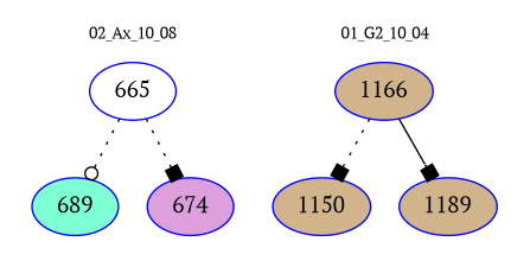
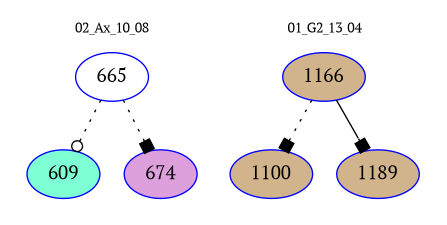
  digraph {
    fontname="PT Serif"
    node [color=blue fillcolor=tan fontname="PT Serif" style=filled]
    edge [arrowhead=box color=black fontname="PT Serif" style=dotted]
    n1 [fillcolor=white label=665]
-   n2 [fillcolor=aquamarine label=689]
+   n2 [fillcolor=aquamarine label=609]
    n3 [fillcolor=plum label=674]
    n4 [label=1166]
-   n5 [label=1150]
+   n5 [label=1100]
    n6 [label=1189]
    subgraph cluster_1 {
      color=white
      fontsize=10
      label="02_Ax_10_08"
      n1
      n2
      n3
    }
    subgraph cluster_2 {
      color=white
      fontsize=10
-     label="01_G2_10_04"
+     label="01_G2_13_04"
      n4
      n5
      n6
    }
    n1 -> n2 [arrowhead=odot]
    n1 -> n3
    n4 -> n5
    n4 -> n6 [style=solid]
  }
